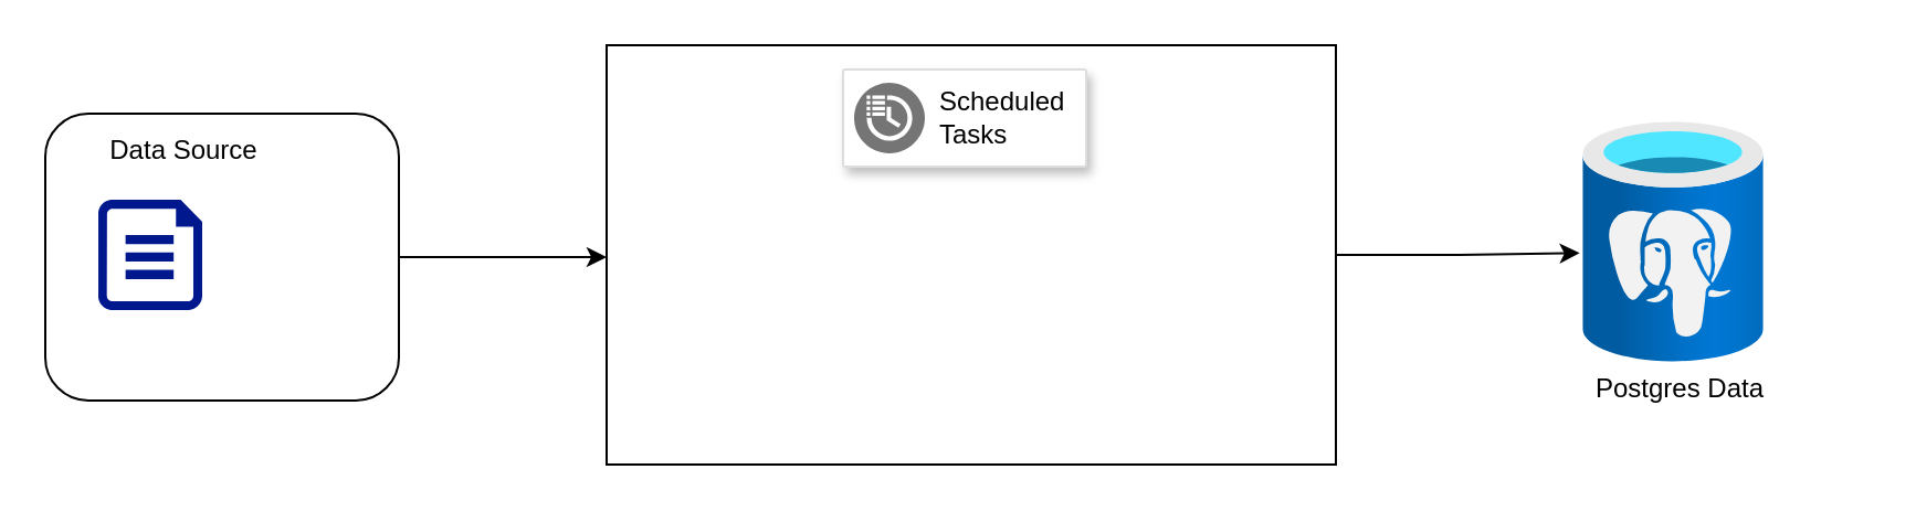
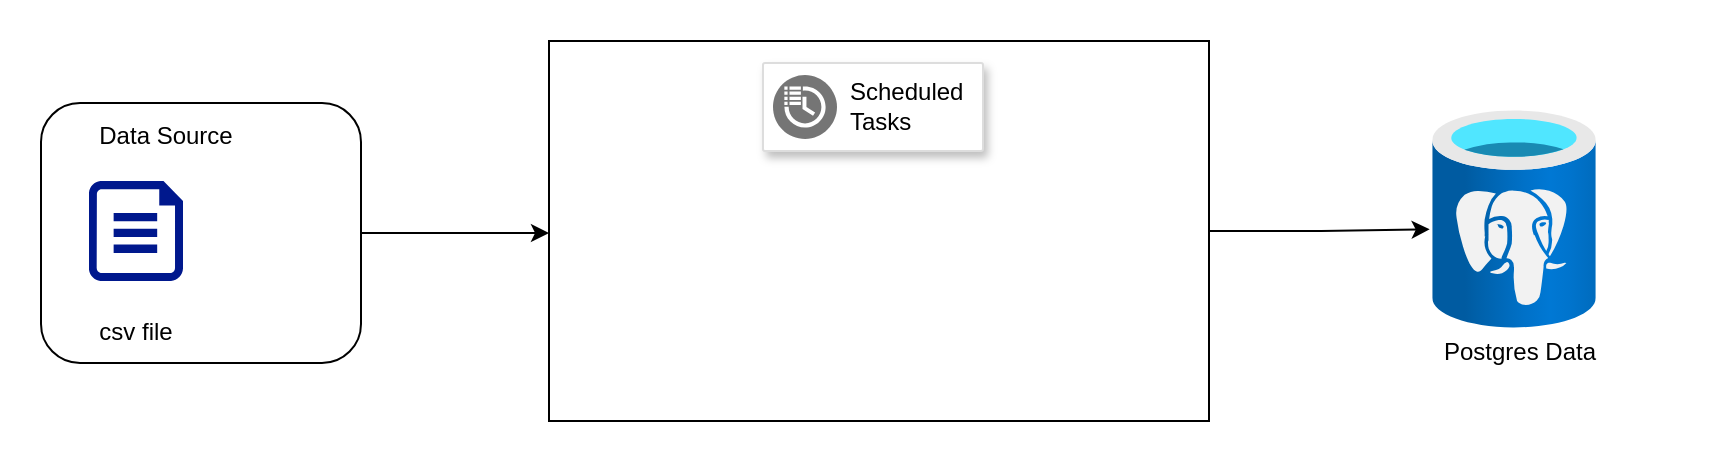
  <mxCell id="0" />
  <mxCell id="1" parent="0" />
  <mxCell id="2" value="" style="edgeStyle=orthogonalEdgeStyle;rounded=0;orthogonalLoop=1;jettySize=auto;html=1;" edge="1" parent="1" source="3"><mxGeometry relative="1" as="geometry"><mxPoint x="274" y="116" as="targetPoint" /></mxGeometry></mxCell>
  <mxCell id="3" value="" style="rounded=1;whiteSpace=wrap;html=1;" vertex="1" parent="1"><mxGeometry x="20" y="51" width="160" height="130" as="geometry" /></mxCell>
  <mxCell id="4" value="" style="sketch=0;aspect=fixed;pointerEvents=1;shadow=0;dashed=0;html=1;strokeColor=none;labelPosition=center;verticalLabelPosition=bottom;verticalAlign=top;align=center;fillColor=#00188D;shape=mxgraph.azure.file" vertex="1" parent="1"><mxGeometry x="44" y="90" width="47" height="50" as="geometry" /></mxCell>
  <mxCell id="5" value="Data Source" style="text;html=1;align=center;verticalAlign=middle;whiteSpace=wrap;rounded=0;" vertex="1" parent="1"><mxGeometry x="38" y="53" width="90" height="30" as="geometry" /></mxCell>
+ <mxCell id="6" value="csv file" style="text;html=1;align=center;verticalAlign=middle;whiteSpace=wrap;rounded=0;" vertex="1" parent="1"><mxGeometry x="37.5" y="151" width="60" height="30" as="geometry" /></mxCell>
  <mxCell id="7" value="" style="rounded=0;whiteSpace=wrap;html=1;" vertex="1" parent="1"><mxGeometry x="274" y="20" width="330" height="190" as="geometry" /></mxCell>
  <mxCell id="8" value="" style="image;aspect=fixed;html=1;points=[];align=center;fontSize=12;image=img/lib/azure2/databases/Azure_Database_PostgreSQL_Server.svg;" vertex="1" parent="1"><mxGeometry x="716.13" y="55" width="81.75" height="109" as="geometry" /></mxCell>
  <mxCell id="9" value="Postgres Data" style="text;html=1;align=center;verticalAlign=middle;whiteSpace=wrap;rounded=0;" vertex="1" parent="1"><mxGeometry x="675" y="161" width="170" height="30" as="geometry" /></mxCell>
  <mxCell id="10" value="" style="strokeColor=#dddddd;shadow=1;strokeWidth=1;rounded=1;absoluteArcSize=1;arcSize=2;" vertex="1" parent="1"><mxGeometry x="381" y="31" width="110" height="44" as="geometry" /></mxCell>
  <mxCell id="11" value="Scheduled&#10;Tasks" style="sketch=0;dashed=0;connectable=0;html=1;fillColor=#757575;strokeColor=none;shape=mxgraph.gcp2.scheduled_tasks;part=1;labelPosition=right;verticalLabelPosition=middle;align=left;verticalAlign=middle;spacingLeft=5;fontSize=12;" vertex="1" parent="10"><mxGeometry y="0.5" width="32" height="32" relative="1" as="geometry"><mxPoint x="5" y="-16" as="offset" /></mxGeometry></mxCell>
  <mxCell id="12" value="" style="shape=image;verticalLabelPosition=bottom;labelBackgroundColor=default;verticalAlign=top;aspect=fixed;imageAspect=0;image=https://miro.medium.com/v2/resize:fit:800/1*MwZZjt-IlJU0TFaZxfBz1Q.jpeg;clipPath=inset(13.31% 8.33% 28.11% 11.33%);" vertex="1" parent="1"><mxGeometry x="334" y="101" width="219.09" height="90" as="geometry" /></mxCell>
  <mxCell id="13" style="edgeStyle=orthogonalEdgeStyle;rounded=0;orthogonalLoop=1;jettySize=auto;html=1;exitX=1;exitY=0.5;exitDx=0;exitDy=0;entryX=-0.022;entryY=0.543;entryDx=0;entryDy=0;entryPerimeter=0;" edge="1" parent="1" source="7" target="8"><mxGeometry relative="1" as="geometry" /></mxCell>
